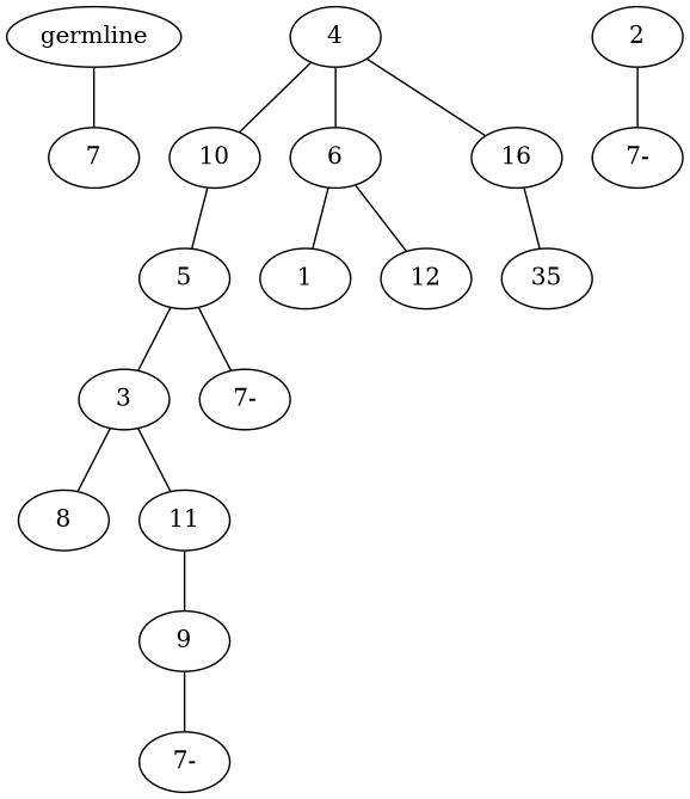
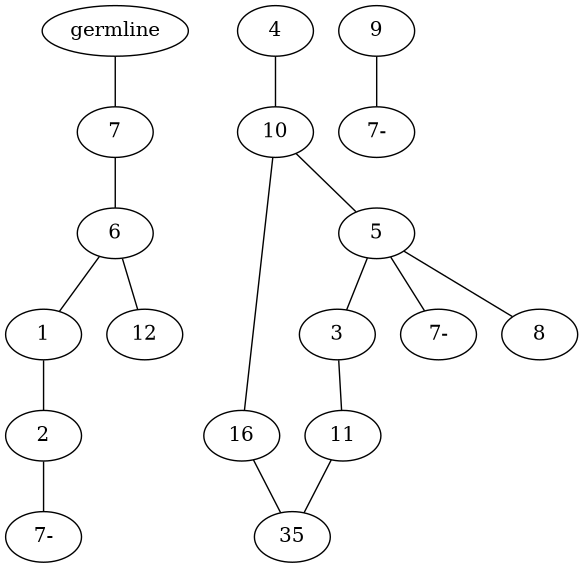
  graph {
    n1 [label=germline]
    n2 [label=7]
    n3 [label=1]
    n4 [label=2]
    n5 [label="7-"]
    n6 [label=4]
    n7 [label=10]
    n8 [label=6]
    n9 [label=16]
    n10 [label=5]
    n11 [label=12]
    n12 [label=35]
    n13 [label=3]
    n14 [label="7-"]
    n15 [label=8]
    n16 [label=11]
    n17 [label=9]
    n18 [label="7-"]
    n1 -- n2
+   n3 -- n4
    n4 -- n5
    n6 -- n7
-   n6 -- n8
-   n6 -- n9
+   n2 -- n8
+   n7 -- n9
    n7 -- n10
    n8 -- n3
    n8 -- n11
    n9 -- n12
    n10 -- n13
    n10 -- n14
-   n13 -- n15
+   n10 -- n15
    n13 -- n16
-   n16 -- n17
+   n16 -- n12
    n17 -- n18
  }
